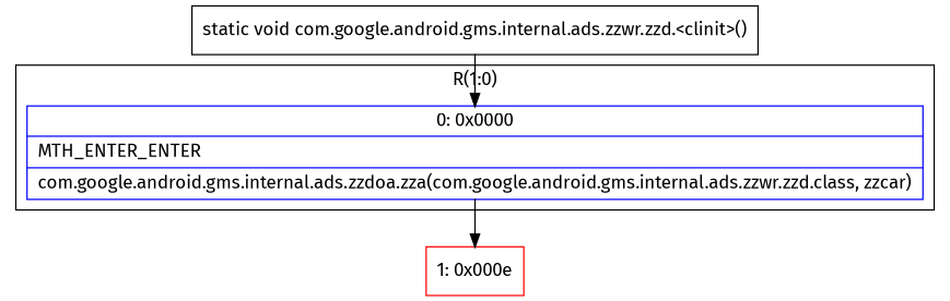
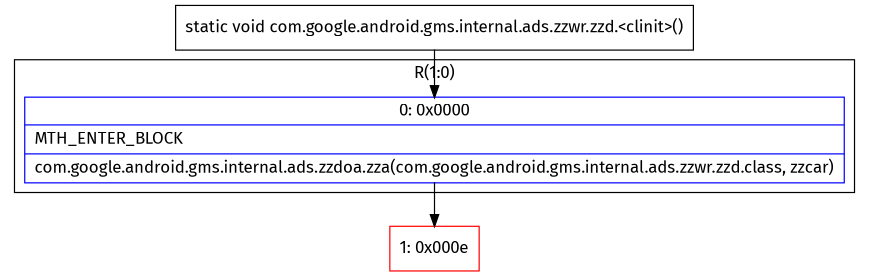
  digraph {
    fontname="Fira Sans"
    node [shape=record fontname="Fira Sans"]
    edge [fontname="Fira Sans"]
-   n1 [color=blue label="{0\:\ 0x0000|MTH_ENTER_ENTER\l|com.google.android.gms.internal.ads.zzdoa.zza(com.google.android.gms.internal.ads.zzwr.zzd.class, zzcar)\l}"]
+   n1 [color=blue label="{0\:\ 0x0000|MTH_ENTER_BLOCK\l|com.google.android.gms.internal.ads.zzdoa.zza(com.google.android.gms.internal.ads.zzwr.zzd.class, zzcar)\l}"]
    n2 [color=red label="{1\:\ 0x000e}"]
    n3 [label="{static void com.google.android.gms.internal.ads.zzwr.zzd.\<clinit\>() }"]
    subgraph cluster_1 {
      label="R(1:0)"
      n1
    }
    n1 -> n2
    n3 -> n1
  }
